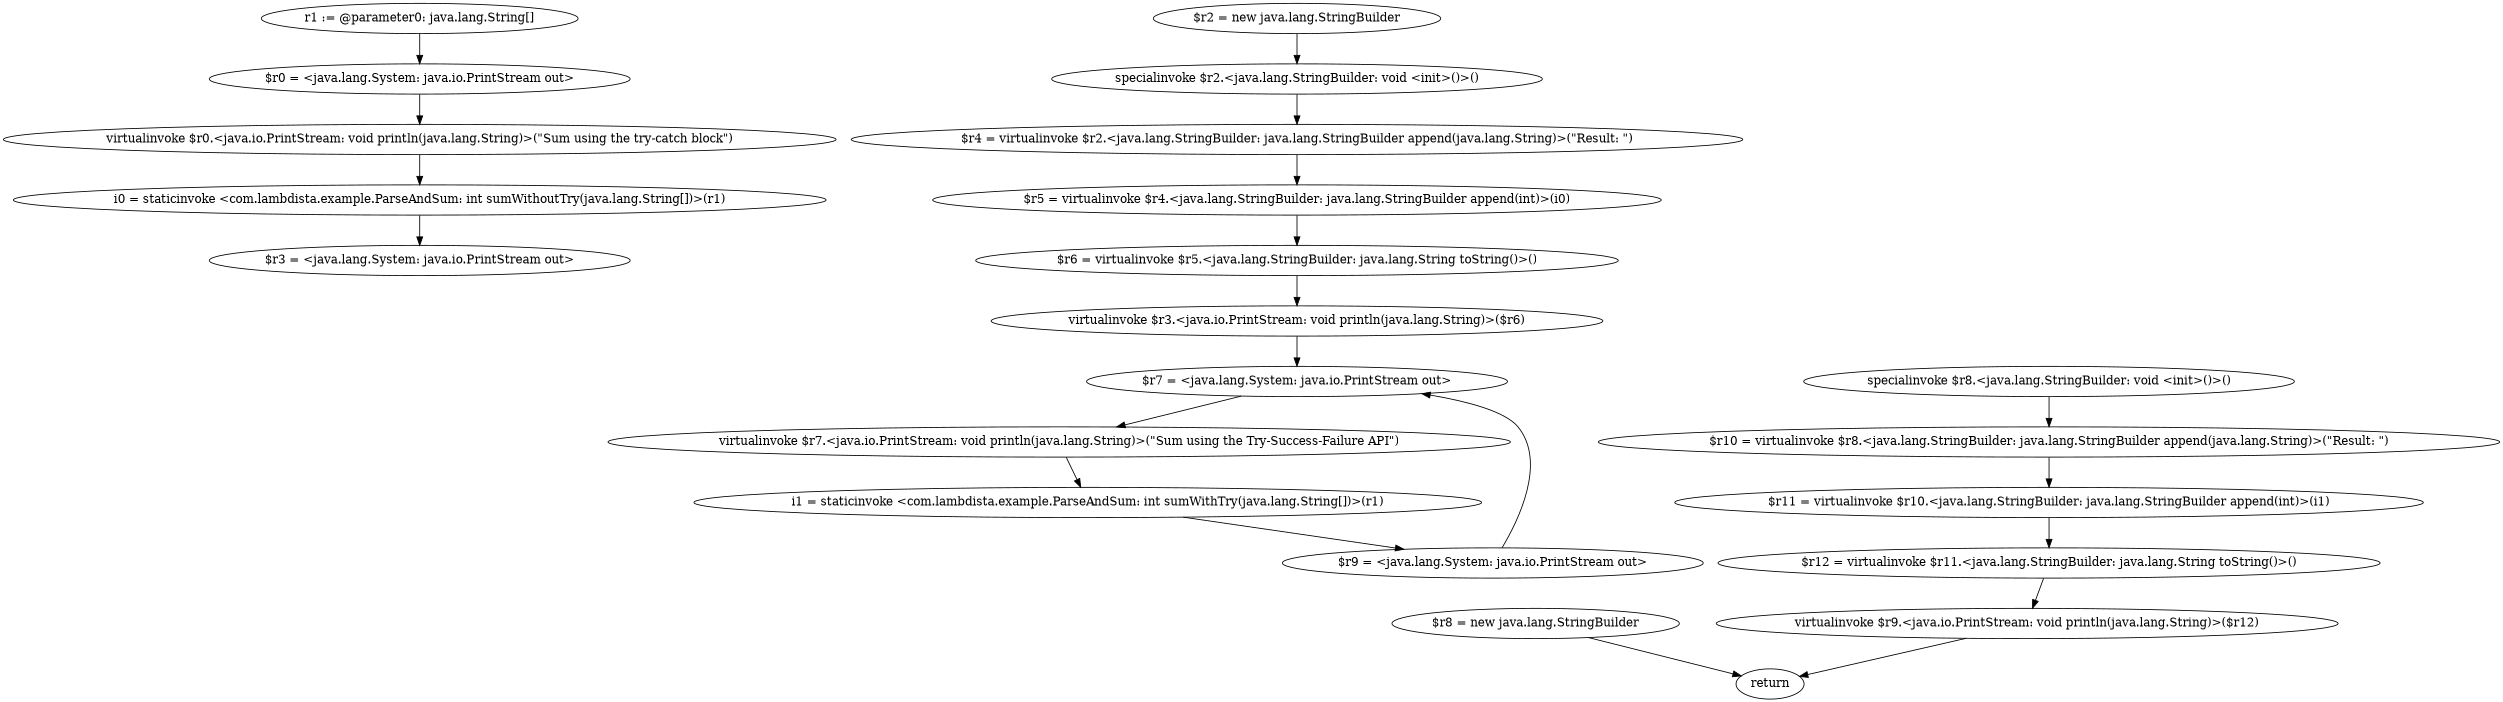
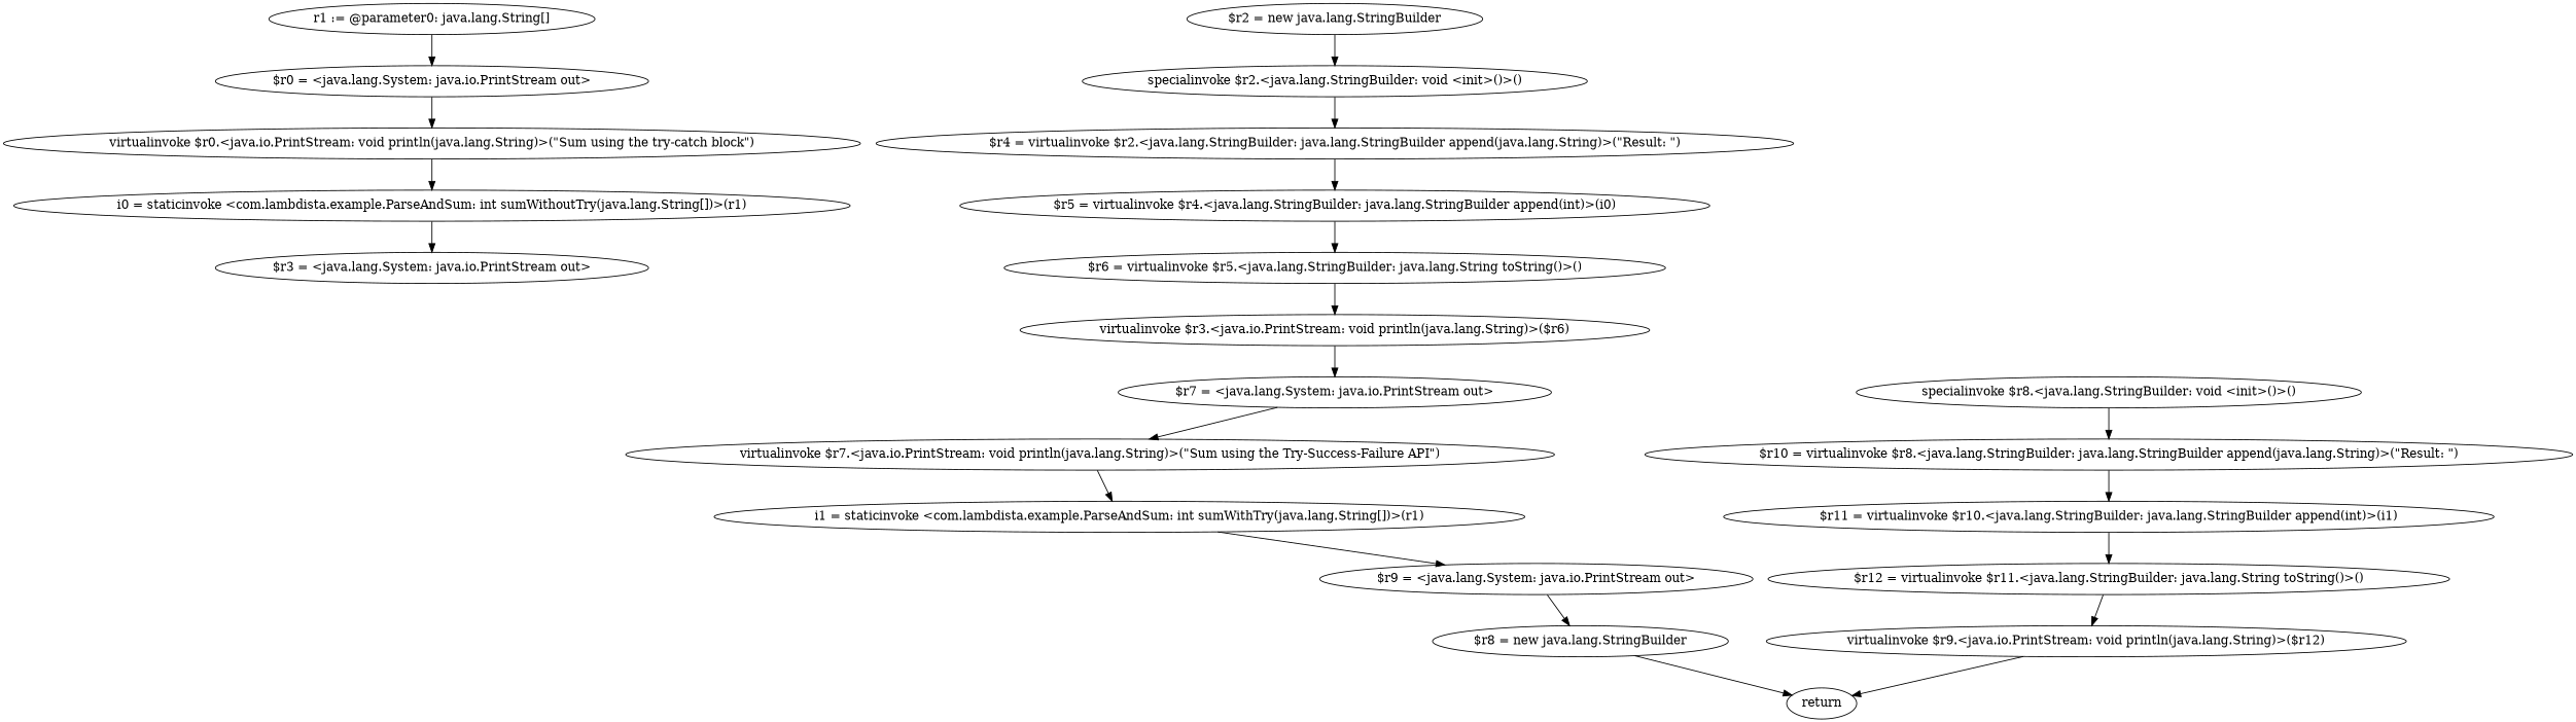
  digraph {
    "r1 := @parameter0: java.lang.String[]"
    "$r0 = <java.lang.System: java.io.PrintStream out>"
    "virtualinvoke $r0.<java.io.PrintStream: void println(java.lang.String)>(\"Sum using the try-catch block\")"
    "i0 = staticinvoke <com.lambdista.example.ParseAndSum: int sumWithoutTry(java.lang.String[])>(r1)"
    "$r3 = <java.lang.System: java.io.PrintStream out>"
    "$r2 = new java.lang.StringBuilder"
    "specialinvoke $r2.<java.lang.StringBuilder: void <init>()>()"
    "$r4 = virtualinvoke $r2.<java.lang.StringBuilder: java.lang.StringBuilder append(java.lang.String)>(\"Result: \")"
    "$r5 = virtualinvoke $r4.<java.lang.StringBuilder: java.lang.StringBuilder append(int)>(i0)"
    "$r6 = virtualinvoke $r5.<java.lang.StringBuilder: java.lang.String toString()>()"
    "virtualinvoke $r3.<java.io.PrintStream: void println(java.lang.String)>($r6)"
    "$r7 = <java.lang.System: java.io.PrintStream out>"
    "virtualinvoke $r7.<java.io.PrintStream: void println(java.lang.String)>(\"Sum using the Try-Success-Failure API\")"
    "i1 = staticinvoke <com.lambdista.example.ParseAndSum: int sumWithTry(java.lang.String[])>(r1)"
    "$r9 = <java.lang.System: java.io.PrintStream out>"
    "$r8 = new java.lang.StringBuilder"
    return
    "specialinvoke $r8.<java.lang.StringBuilder: void <init>()>()"
    "$r10 = virtualinvoke $r8.<java.lang.StringBuilder: java.lang.StringBuilder append(java.lang.String)>(\"Result: \")"
    "$r11 = virtualinvoke $r10.<java.lang.StringBuilder: java.lang.StringBuilder append(int)>(i1)"
    "$r12 = virtualinvoke $r11.<java.lang.StringBuilder: java.lang.String toString()>()"
    "virtualinvoke $r9.<java.io.PrintStream: void println(java.lang.String)>($r12)"
    "r1 := @parameter0: java.lang.String[]" -> "$r0 = <java.lang.System: java.io.PrintStream out>"
    "$r0 = <java.lang.System: java.io.PrintStream out>" -> "virtualinvoke $r0.<java.io.PrintStream: void println(java.lang.String)>(\"Sum using the try-catch block\")"
    "virtualinvoke $r0.<java.io.PrintStream: void println(java.lang.String)>(\"Sum using the try-catch block\")" -> "i0 = staticinvoke <com.lambdista.example.ParseAndSum: int sumWithoutTry(java.lang.String[])>(r1)"
    "i0 = staticinvoke <com.lambdista.example.ParseAndSum: int sumWithoutTry(java.lang.String[])>(r1)" -> "$r3 = <java.lang.System: java.io.PrintStream out>"
    "$r2 = new java.lang.StringBuilder" -> "specialinvoke $r2.<java.lang.StringBuilder: void <init>()>()"
    "specialinvoke $r2.<java.lang.StringBuilder: void <init>()>()" -> "$r4 = virtualinvoke $r2.<java.lang.StringBuilder: java.lang.StringBuilder append(java.lang.String)>(\"Result: \")"
    "$r4 = virtualinvoke $r2.<java.lang.StringBuilder: java.lang.StringBuilder append(java.lang.String)>(\"Result: \")" -> "$r5 = virtualinvoke $r4.<java.lang.StringBuilder: java.lang.StringBuilder append(int)>(i0)"
    "$r5 = virtualinvoke $r4.<java.lang.StringBuilder: java.lang.StringBuilder append(int)>(i0)" -> "$r6 = virtualinvoke $r5.<java.lang.StringBuilder: java.lang.String toString()>()"
    "$r6 = virtualinvoke $r5.<java.lang.StringBuilder: java.lang.String toString()>()" -> "virtualinvoke $r3.<java.io.PrintStream: void println(java.lang.String)>($r6)"
    "virtualinvoke $r3.<java.io.PrintStream: void println(java.lang.String)>($r6)" -> "$r7 = <java.lang.System: java.io.PrintStream out>"
    "$r7 = <java.lang.System: java.io.PrintStream out>" -> "virtualinvoke $r7.<java.io.PrintStream: void println(java.lang.String)>(\"Sum using the Try-Success-Failure API\")"
    "virtualinvoke $r7.<java.io.PrintStream: void println(java.lang.String)>(\"Sum using the Try-Success-Failure API\")" -> "i1 = staticinvoke <com.lambdista.example.ParseAndSum: int sumWithTry(java.lang.String[])>(r1)"
    "i1 = staticinvoke <com.lambdista.example.ParseAndSum: int sumWithTry(java.lang.String[])>(r1)" -> "$r9 = <java.lang.System: java.io.PrintStream out>"
-   "$r9 = <java.lang.System: java.io.PrintStream out>" -> "$r7 = <java.lang.System: java.io.PrintStream out>"
+   "$r9 = <java.lang.System: java.io.PrintStream out>" -> "$r8 = new java.lang.StringBuilder"
    "$r8 = new java.lang.StringBuilder" -> return
    "specialinvoke $r8.<java.lang.StringBuilder: void <init>()>()" -> "$r10 = virtualinvoke $r8.<java.lang.StringBuilder: java.lang.StringBuilder append(java.lang.String)>(\"Result: \")"
    "$r10 = virtualinvoke $r8.<java.lang.StringBuilder: java.lang.StringBuilder append(java.lang.String)>(\"Result: \")" -> "$r11 = virtualinvoke $r10.<java.lang.StringBuilder: java.lang.StringBuilder append(int)>(i1)"
    "$r11 = virtualinvoke $r10.<java.lang.StringBuilder: java.lang.StringBuilder append(int)>(i1)" -> "$r12 = virtualinvoke $r11.<java.lang.StringBuilder: java.lang.String toString()>()"
    "$r12 = virtualinvoke $r11.<java.lang.StringBuilder: java.lang.String toString()>()" -> "virtualinvoke $r9.<java.io.PrintStream: void println(java.lang.String)>($r12)"
    "virtualinvoke $r9.<java.io.PrintStream: void println(java.lang.String)>($r12)" -> return
  }
